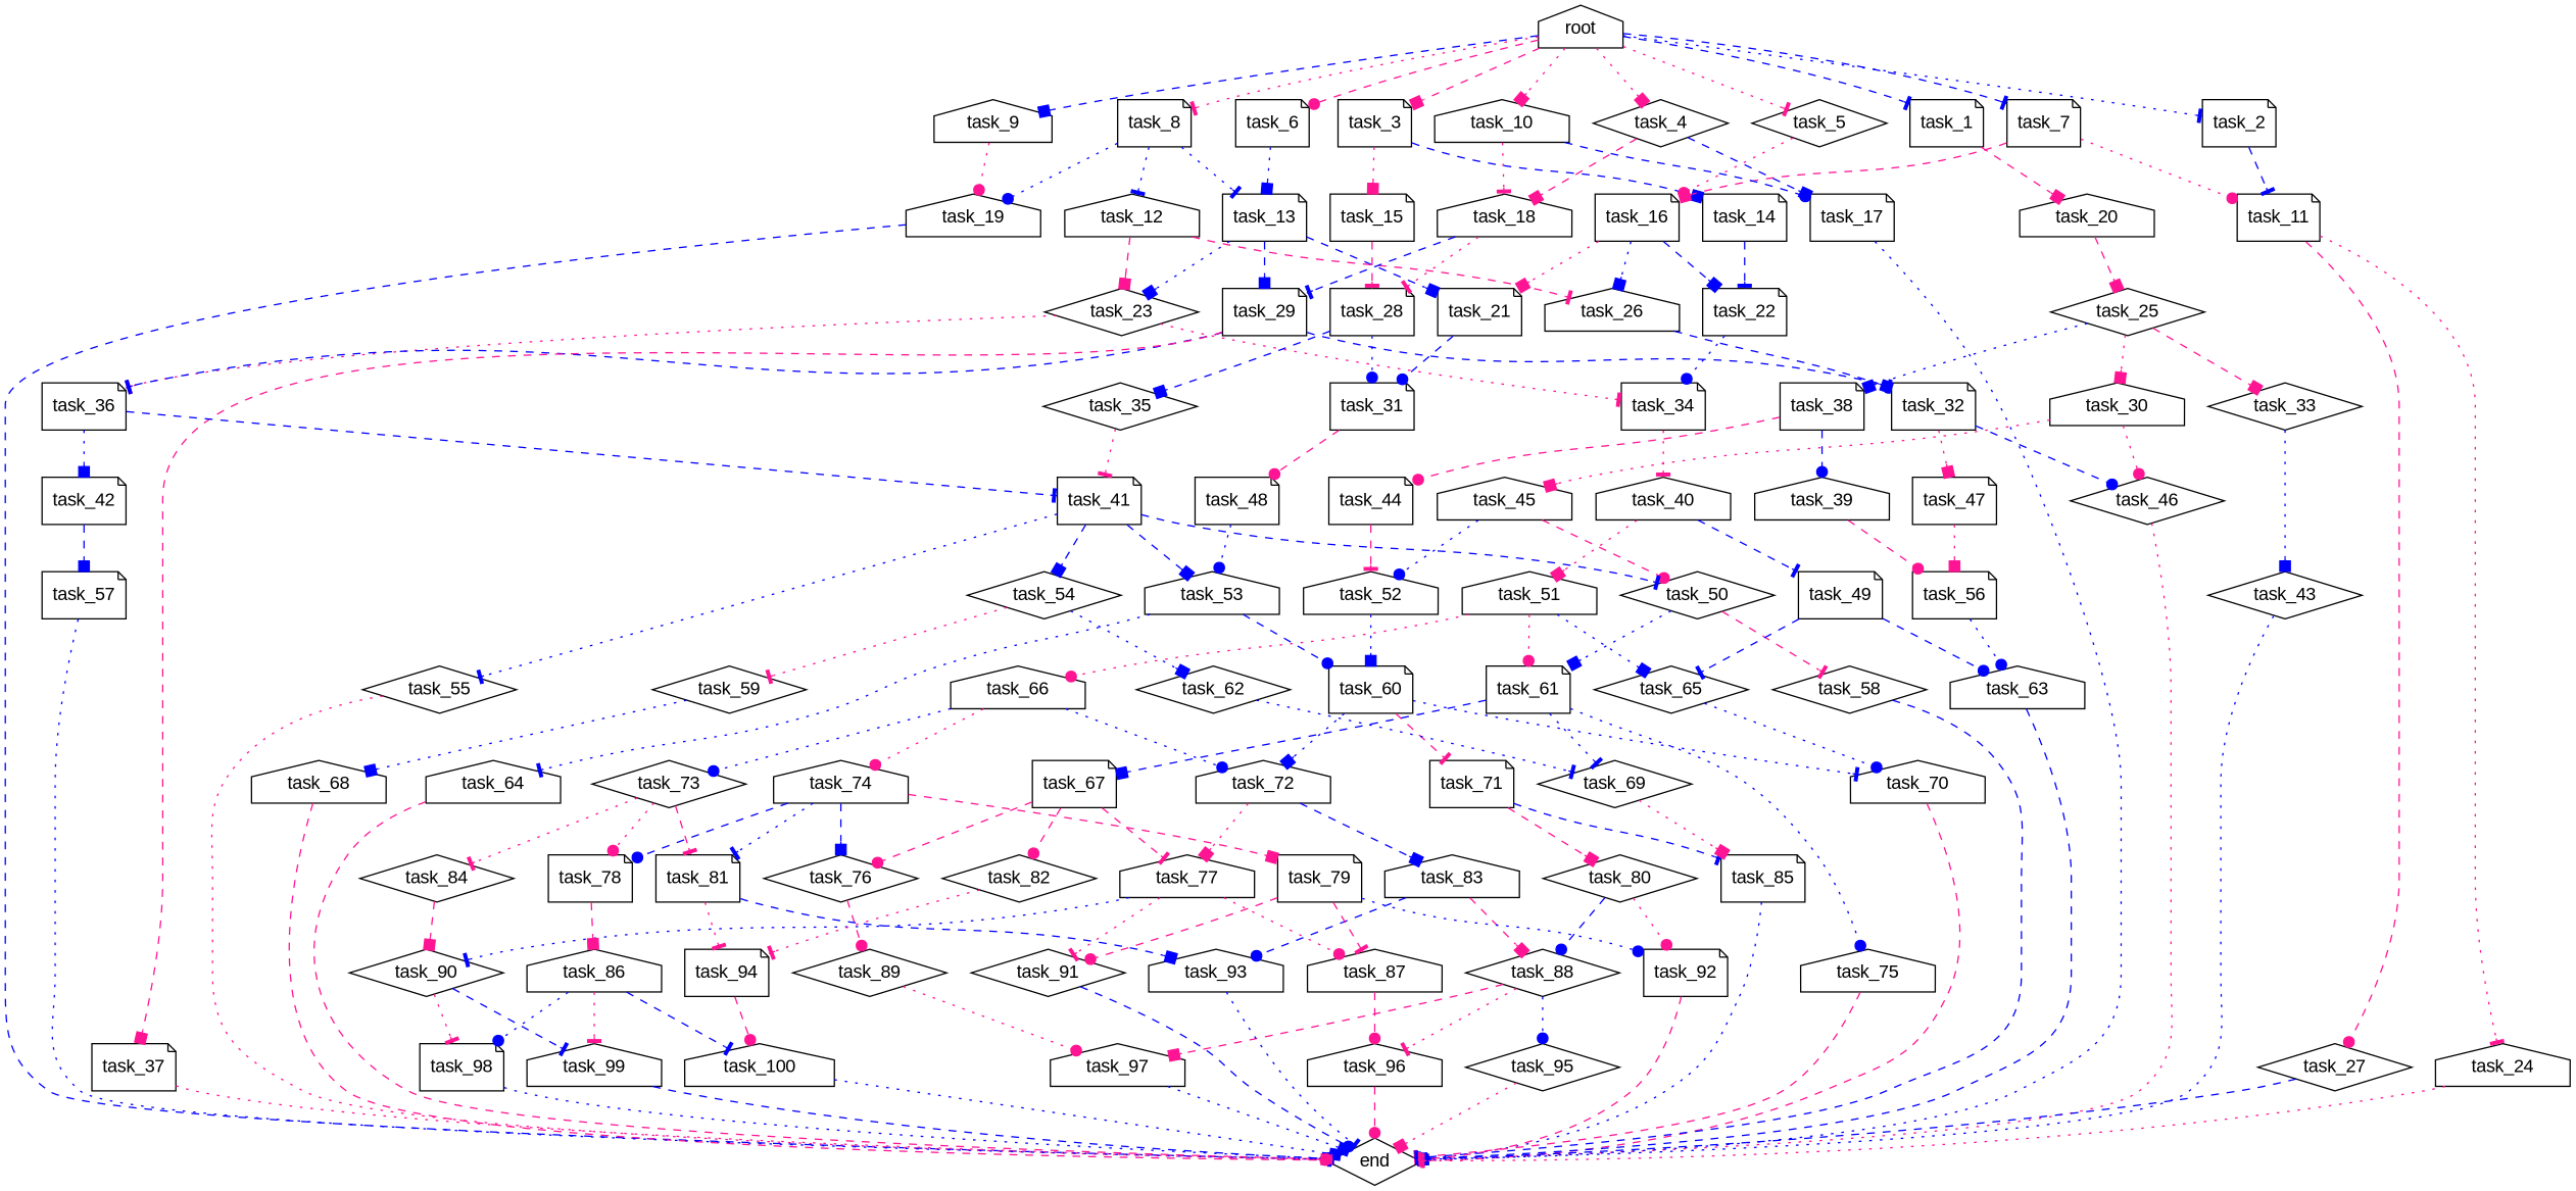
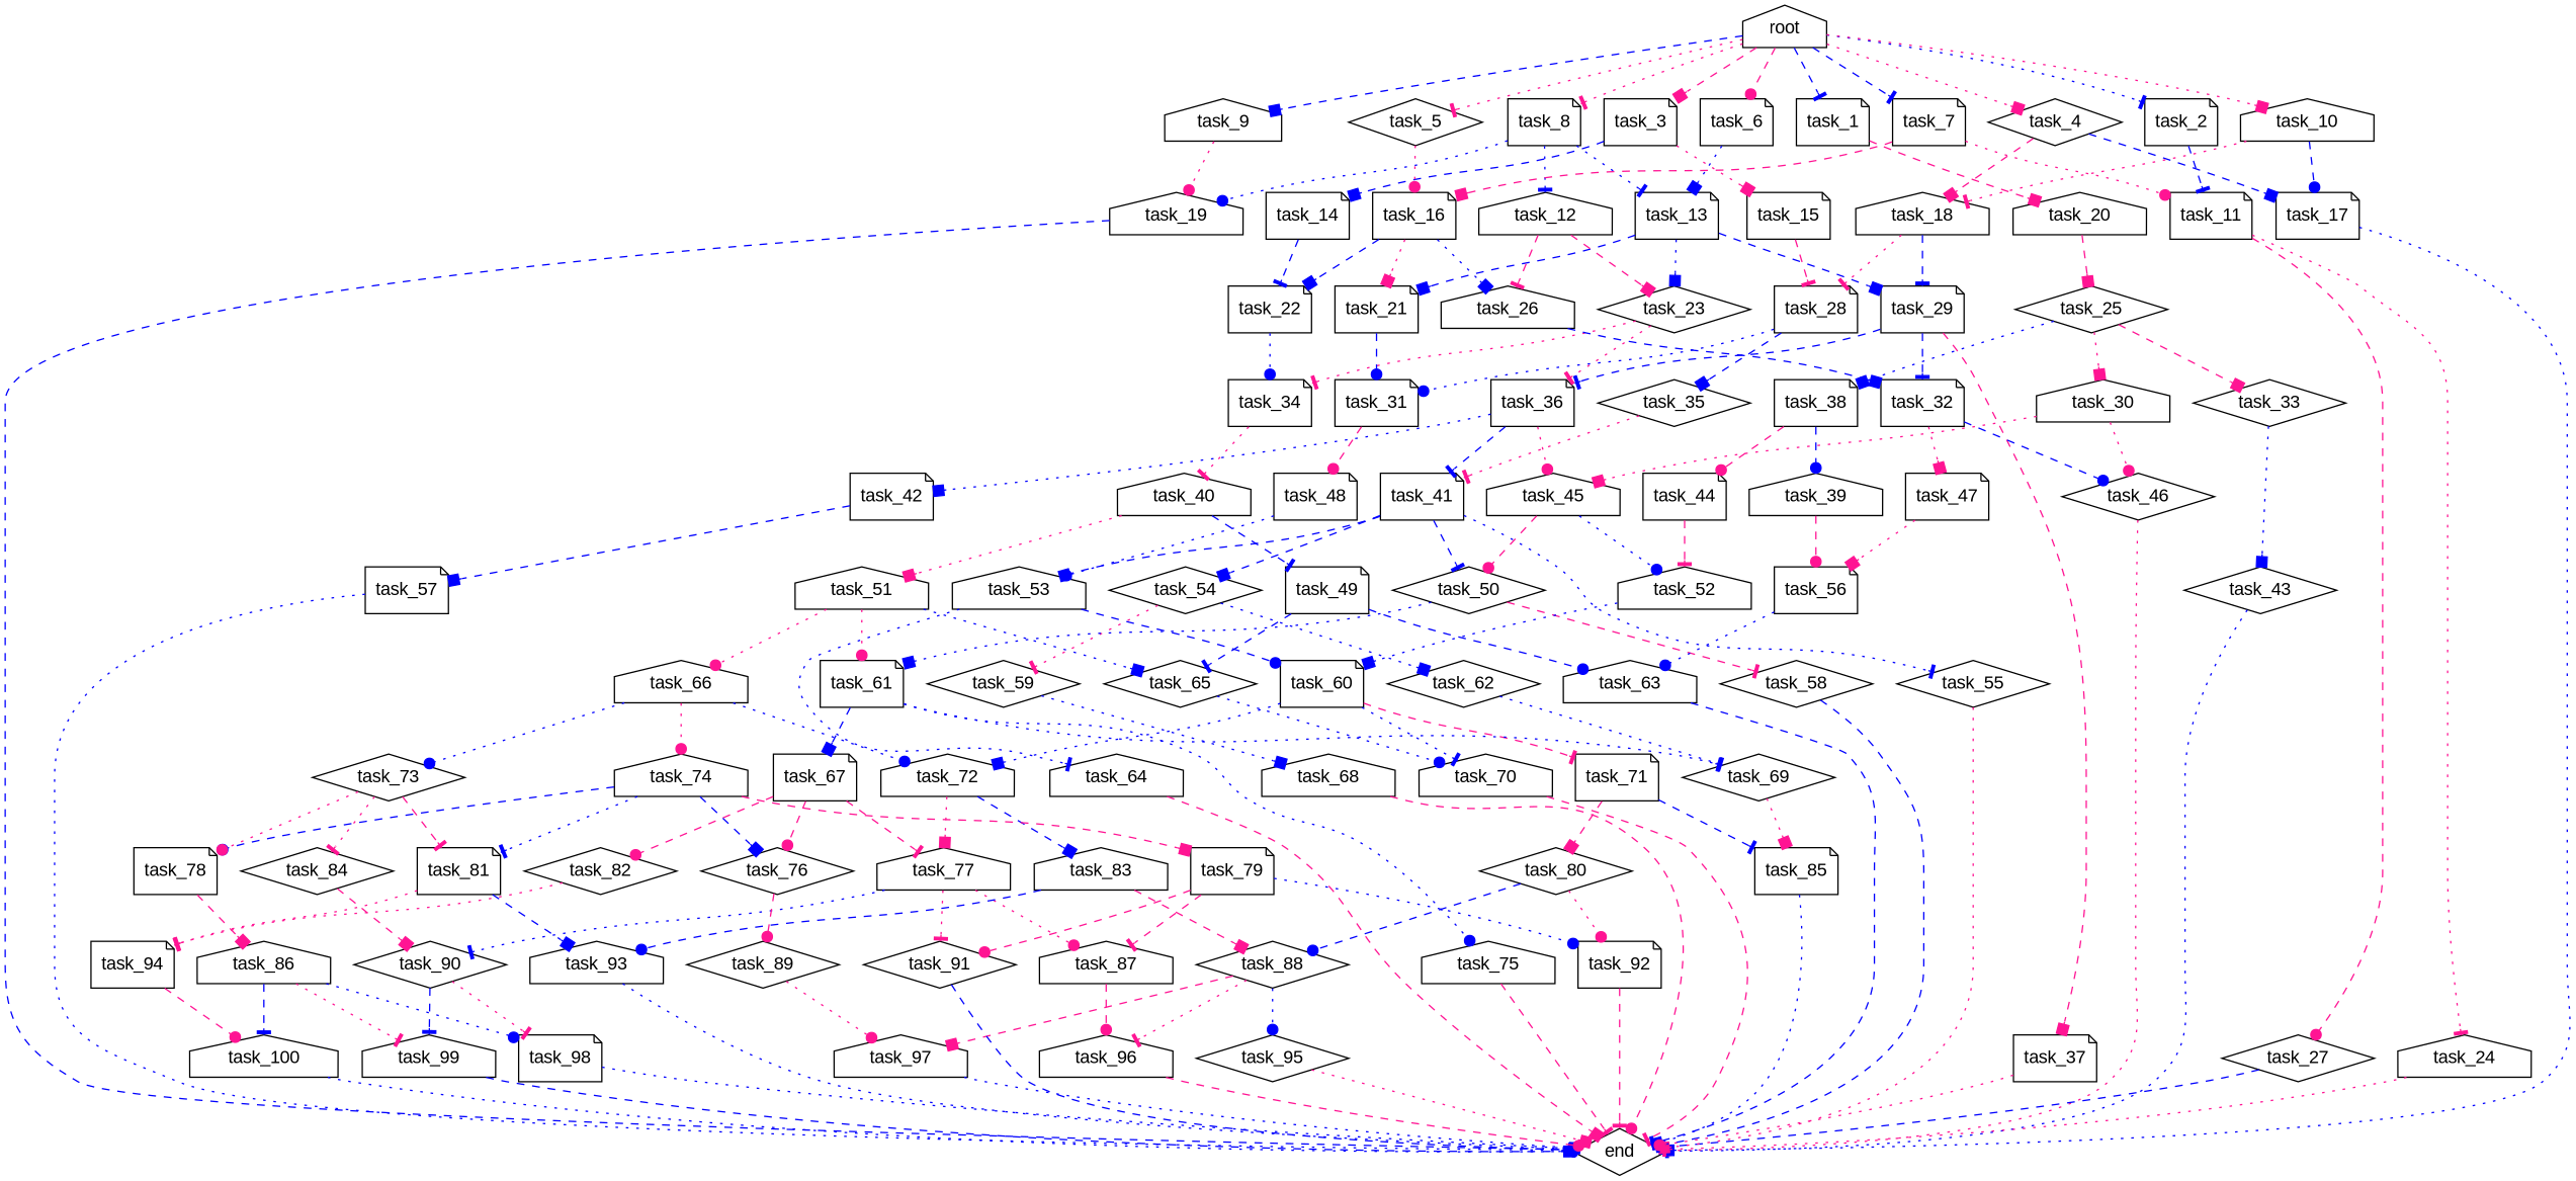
  digraph {
    fontname="Liberation Sans"
    node [fontname="Liberation Sans" shape=note]
    edge [arrowhead=box color=blue fontname="Liberation Sans" style=dotted]
    task_19 [shape=house]
    end [shape=diamond]
    task_53 [shape=house]
    task_60
    task_64 [shape=house]
    task_72 [shape=house]
    task_70 [shape=house]
    task_71
    task_69 [shape=diamond]
    task_85
    task_25 [shape=diamond]
    task_33 [shape=diamond]
    task_30 [shape=house]
    task_38
    task_43 [shape=diamond]
    task_45 [shape=house]
    task_46 [shape=diamond]
    task_44
    task_39 [shape=house]
    task_51 [shape=house]
    task_61
    task_66 [shape=house]
    task_65 [shape=diamond]
    task_67
    task_75 [shape=house]
    task_74 [shape=house]
    task_73 [shape=diamond]
    task_77 [shape=house]
    task_76 [shape=diamond]
    task_82 [shape=diamond]
    task_83 [shape=house]
    task_88 [shape=diamond]
    task_93 [shape=house]
    task_90 [shape=diamond]
    task_87 [shape=house]
    task_91 [shape=diamond]
    task_59 [shape=diamond]
    task_68 [shape=house]
    task_6
    task_13
    task_23 [shape=diamond]
    task_21
    task_29
    root [shape=house]
    task_3
    task_9 [shape=house]
    task_8
    task_7
    task_1
    task_5 [shape=diamond]
    task_4 [shape=diamond]
    task_2
    task_10 [shape=house]
    task_15
    task_14
    task_12 [shape=house]
    task_11
    task_16
    task_20 [shape=house]
    task_17
    task_18 [shape=house]
    task_28
    task_22
    task_80 [shape=diamond]
    task_89 [shape=diamond]
    task_97 [shape=house]
    task_48
    task_84 [shape=diamond]
    task_98
    task_99 [shape=house]
    task_86 [shape=house]
    task_100 [shape=house]
    task_24 [shape=house]
    task_27 [shape=diamond]
    task_54 [shape=diamond]
    task_62 [shape=diamond]
    task_36
    task_41
    task_42
    task_50 [shape=diamond]
    task_55 [shape=diamond]
    task_57
    task_52 [shape=house]
    task_58 [shape=diamond]
    task_34
    task_40 [shape=house]
    task_35 [shape=diamond]
    task_31
    task_78
    task_47
    task_56
    task_63 [shape=house]
    task_94
    task_96 [shape=house]
    task_95 [shape=diamond]
    task_26 [shape=house]
    task_32
    task_37
    task_79
    task_81
    task_92
    task_49
    task_19 -> end [arrowhead=tee style=dashed]
    task_53 -> task_60 [arrowhead=dot style=dashed]
    task_53 -> task_64 [arrowhead=tee]
    task_60 -> task_72
    task_60 -> task_70 [arrowhead=tee]
    task_60 -> task_71 [arrowhead=tee color=deeppink style=dashed]
    task_64 -> end [color=deeppink style=dashed]
    task_72 -> task_77 [color=deeppink]
    task_72 -> task_83 [style=dashed]
    task_70 -> end [arrowhead=tee color=deeppink style=dashed]
    task_71 -> task_85 [arrowhead=tee style=dashed]
    task_71 -> task_80 [color=deeppink style=dashed]
    task_69 -> task_85 [color=deeppink]
    task_85 -> end
    task_25 -> task_33 [color=deeppink style=dashed]
    task_25 -> task_30 [color=deeppink]
    task_25 -> task_38
    task_33 -> task_43
    task_30 -> task_45 [color=deeppink]
    task_30 -> task_46 [arrowhead=dot color=deeppink]
    task_38 -> task_44 [arrowhead=dot color=deeppink style=dashed]
    task_38 -> task_39 [arrowhead=dot style=dashed]
    task_43 -> end [arrowhead=tee]
    task_45 -> task_50 [arrowhead=dot color=deeppink style=dashed]
    task_45 -> task_52 [arrowhead=dot]
    task_46 -> end [arrowhead=dot color=deeppink]
    task_44 -> task_52 [arrowhead=tee color=deeppink style=dashed]
    task_39 -> task_56 [arrowhead=dot color=deeppink style=dashed]
    task_51 -> task_61 [arrowhead=dot color=deeppink]
    task_51 -> task_66 [arrowhead=dot color=deeppink]
    task_51 -> task_65
    task_61 -> task_69 [arrowhead=tee]
    task_61 -> task_67 [style=dashed]
    task_61 -> task_75 [arrowhead=dot]
    task_66 -> task_72 [arrowhead=dot]
    task_66 -> task_74 [arrowhead=dot color=deeppink]
    task_66 -> task_73 [arrowhead=dot]
    task_65 -> task_70 [arrowhead=dot]
    task_67 -> task_77 [arrowhead=tee color=deeppink style=dashed]
    task_67 -> task_76 [arrowhead=dot color=deeppink style=dashed]
    task_67 -> task_82 [arrowhead=dot color=deeppink style=dashed]
    task_75 -> end [arrowhead=tee color=deeppink style=dashed]
    task_74 -> task_76 [style=dashed]
    task_74 -> task_78 [arrowhead=dot style=dashed]
    task_74 -> task_79 [color=deeppink style=dashed]
    task_74 -> task_81 [arrowhead=tee]
    task_73 -> task_84 [arrowhead=tee color=deeppink]
    task_73 -> task_78 [arrowhead=dot color=deeppink]
    task_73 -> task_81 [arrowhead=tee color=deeppink style=dashed]
    task_77 -> task_90 [arrowhead=tee]
    task_77 -> task_87 [arrowhead=dot color=deeppink]
    task_77 -> task_91 [arrowhead=tee color=deeppink]
    task_76 -> task_89 [arrowhead=dot color=deeppink style=dashed]
    task_82 -> task_94 [arrowhead=tee color=deeppink]
    task_83 -> task_88 [color=deeppink style=dashed]
    task_83 -> task_93 [arrowhead=dot style=dashed]
    task_88 -> task_97 [color=deeppink style=dashed]
    task_88 -> task_96 [arrowhead=tee color=deeppink]
    task_88 -> task_95 [arrowhead=dot]
    task_93 -> end [arrowhead=tee]
    task_90 -> task_98 [arrowhead=tee color=deeppink]
    task_90 -> task_99 [arrowhead=tee style=dashed]
    task_87 -> task_96 [arrowhead=dot color=deeppink style=dashed]
    task_91 -> end [arrowhead=dot style=dashed]
    task_59 -> task_68
    task_68 -> end [arrowhead=dot color=deeppink style=dashed]
    task_6 -> task_13
    task_13 -> task_23
    task_13 -> task_21 [style=dashed]
    task_13 -> task_29 [style=dashed]
    task_23 -> task_36 [arrowhead=tee color=deeppink]
    task_23 -> task_34 [arrowhead=tee color=deeppink]
    task_21 -> task_31 [arrowhead=dot style=dashed]
    task_29 -> task_36 [arrowhead=tee style=dashed]
    task_29 -> task_32 [arrowhead=tee style=dashed]
    task_29 -> task_37 [color=deeppink style=dashed]
    root -> task_6 [arrowhead=dot color=deeppink style=dashed]
    root -> task_3 [color=deeppink style=dashed]
    root -> task_9 [style=dashed]
    root -> task_8 [arrowhead=tee color=deeppink]
    root -> task_7 [arrowhead=tee style=dashed]
    root -> task_1 [arrowhead=tee style=dashed]
    root -> task_5 [arrowhead=tee color=deeppink]
    root -> task_4 [color=deeppink]
    root -> task_2 [arrowhead=tee]
    root -> task_10 [color=deeppink]
    task_3 -> task_15 [color=deeppink]
    task_3 -> task_14 [style=dashed]
    task_9 -> task_19 [arrowhead=dot color=deeppink]
    task_8 -> task_19 [arrowhead=dot]
    task_8 -> task_13 [arrowhead=tee]
    task_8 -> task_12 [arrowhead=tee]
    task_7 -> task_11 [arrowhead=dot color=deeppink]
    task_7 -> task_16 [color=deeppink style=dashed]
    task_1 -> task_20 [color=deeppink style=dashed]
    task_5 -> task_16 [arrowhead=dot color=deeppink]
    task_4 -> task_17 [style=dashed]
    task_4 -> task_18 [color=deeppink style=dashed]
    task_2 -> task_11 [arrowhead=tee style=dashed]
    task_10 -> task_17 [arrowhead=dot style=dashed]
    task_10 -> task_18 [arrowhead=tee color=deeppink]
    task_15 -> task_28 [arrowhead=tee color=deeppink style=dashed]
    task_14 -> task_22 [arrowhead=tee style=dashed]
    task_12 -> task_23 [color=deeppink style=dashed]
    task_12 -> task_26 [arrowhead=tee color=deeppink style=dashed]
    task_11 -> task_24 [arrowhead=tee color=deeppink]
    task_11 -> task_27 [arrowhead=dot color=deeppink style=dashed]
    task_16 -> task_21 [color=deeppink]
    task_16 -> task_22 [style=dashed]
    task_16 -> task_26
    task_20 -> task_25 [color=deeppink style=dashed]
    task_17 -> end
    task_18 -> task_29 [arrowhead=tee style=dashed]
    task_18 -> task_28 [arrowhead=tee color=deeppink]
    task_28 -> task_35 [style=dashed]
    task_28 -> task_31 [arrowhead=dot]
    task_22 -> task_34 [arrowhead=dot]
    task_80 -> task_88 [arrowhead=dot style=dashed]
    task_80 -> task_92 [arrowhead=dot color=deeppink]
    task_89 -> task_97 [arrowhead=dot color=deeppink]
    task_97 -> end
    task_48 -> task_53 [arrowhead=dot]
    task_84 -> task_90 [color=deeppink style=dashed]
    task_98 -> end
    task_99 -> end [style=dashed]
    task_86 -> task_98 [arrowhead=dot]
    task_86 -> task_99 [arrowhead=tee color=deeppink]
    task_86 -> task_100 [arrowhead=tee style=dashed]
    task_100 -> end
    task_24 -> end [arrowhead=tee color=deeppink]
    task_27 -> end [arrowhead=tee style=dashed]
    task_54 -> task_59 [arrowhead=tee color=deeppink]
    task_54 -> task_62
    task_62 -> task_69 [arrowhead=tee]
+   task_36 -> task_45 [arrowhead=dot color=deeppink]
    task_36 -> task_41 [arrowhead=tee style=dashed]
    task_36 -> task_42
    task_41 -> task_53 [style=dashed]
    task_41 -> task_54 [style=dashed]
    task_41 -> task_50 [arrowhead=tee style=dashed]
    task_41 -> task_55 [arrowhead=tee]
    task_42 -> task_57 [style=dashed]
    task_50 -> task_61
    task_50 -> task_58 [arrowhead=tee color=deeppink style=dashed]
    task_55 -> end [color=deeppink]
    task_57 -> end [arrowhead=tee]
    task_52 -> task_60
    task_58 -> end [arrowhead=tee style=dashed]
    task_34 -> task_40 [arrowhead=tee color=deeppink]
    task_40 -> task_51 [color=deeppink]
    task_40 -> task_49 [arrowhead=tee style=dashed]
    task_35 -> task_41 [arrowhead=tee color=deeppink]
    task_31 -> task_48 [arrowhead=dot color=deeppink style=dashed]
    task_78 -> task_86 [color=deeppink style=dashed]
    task_47 -> task_56 [color=deeppink]
    task_56 -> task_63 [arrowhead=dot]
    task_63 -> end [arrowhead=tee style=dashed]
    task_94 -> task_100 [arrowhead=dot color=deeppink style=dashed]
    task_96 -> end [arrowhead=dot color=deeppink style=dashed]
    task_95 -> end [color=deeppink]
    task_26 -> task_32 [style=dashed]
    task_32 -> task_46 [arrowhead=dot style=dashed]
    task_32 -> task_47 [color=deeppink]
    task_37 -> end [arrowhead=dot color=deeppink]
    task_79 -> task_87 [arrowhead=tee color=deeppink style=dashed]
    task_79 -> task_91 [arrowhead=dot color=deeppink style=dashed]
    task_79 -> task_92 [arrowhead=dot]
    task_81 -> task_93 [style=dashed]
    task_81 -> task_94 [arrowhead=tee color=deeppink]
    task_92 -> end [arrowhead=tee color=deeppink style=dashed]
    task_49 -> task_65 [arrowhead=tee style=dashed]
    task_49 -> task_63 [arrowhead=dot style=dashed]
  }
